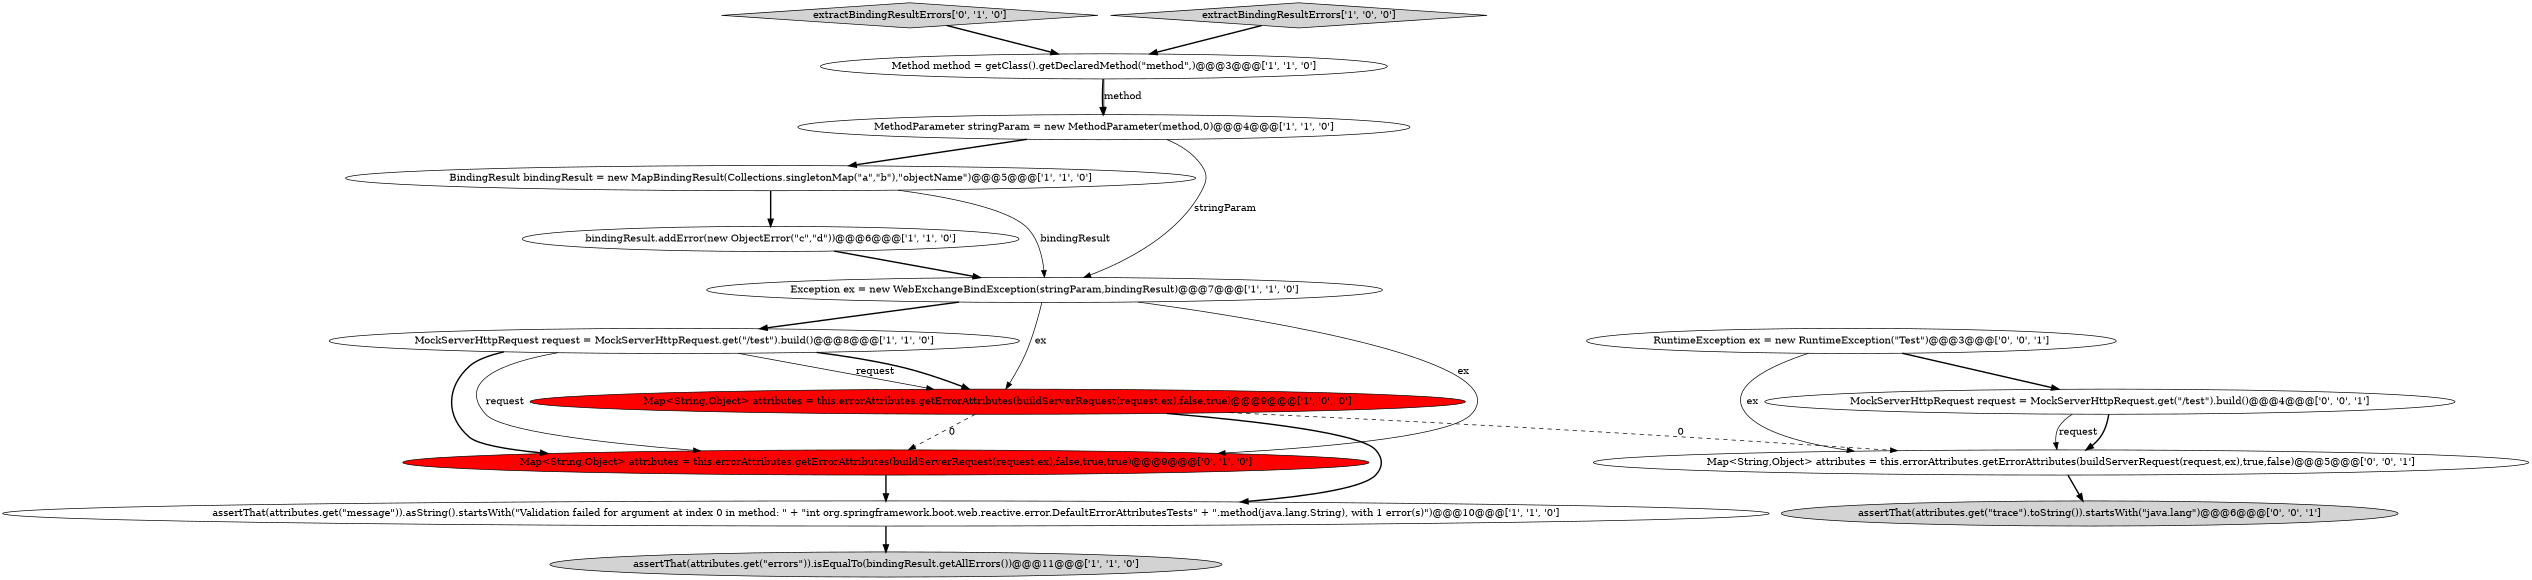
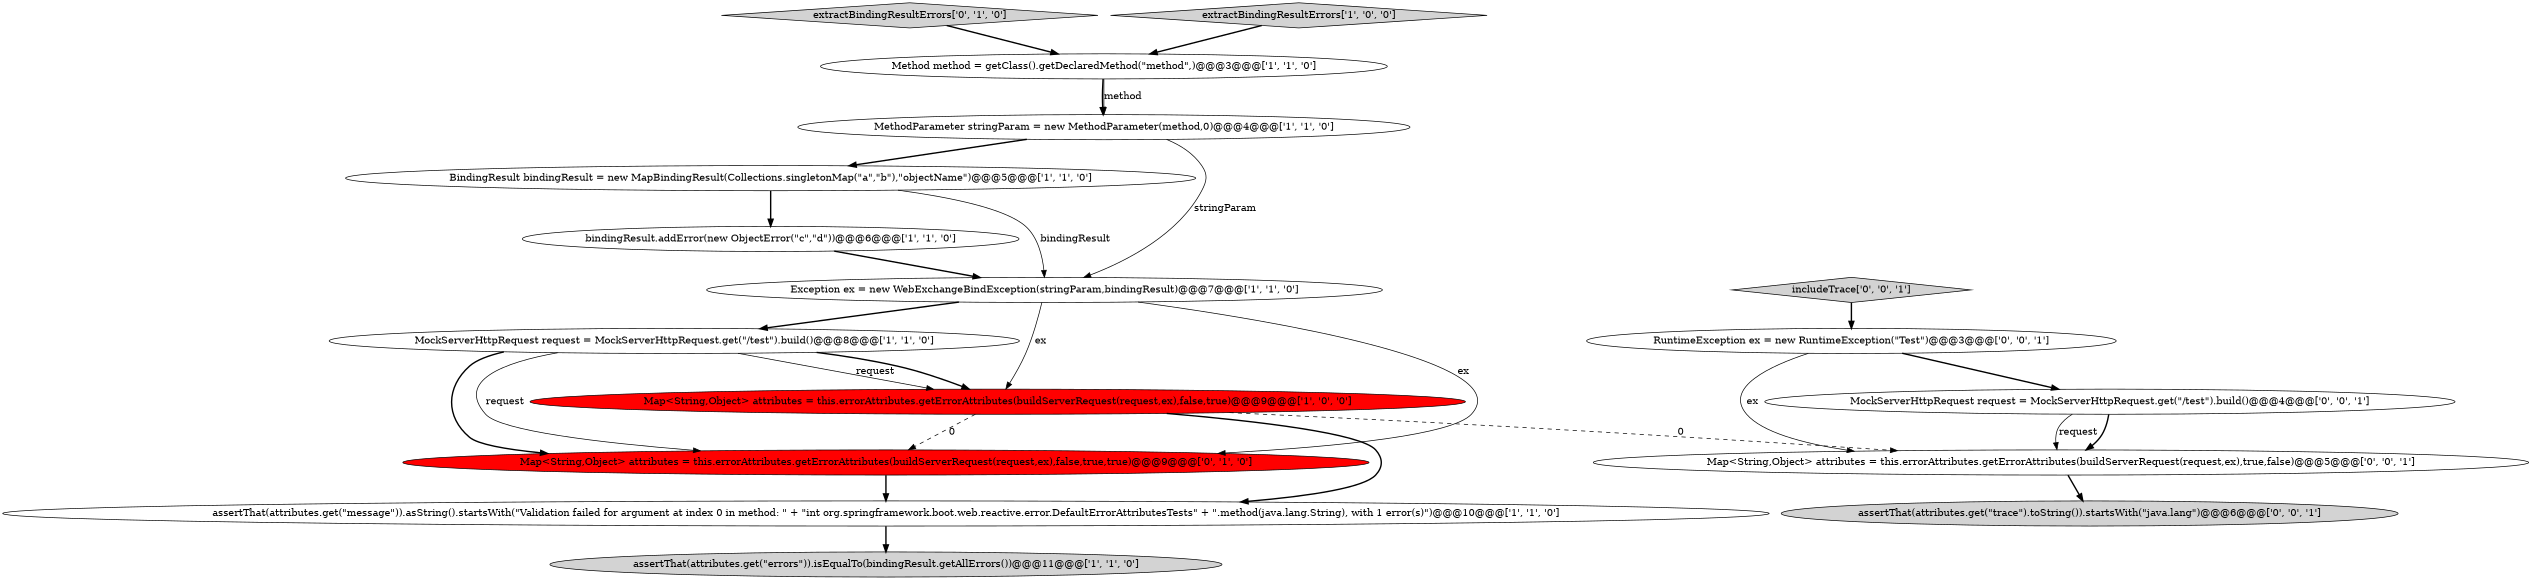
  digraph {
    node [fillcolor=white shape=ellipse style=filled]
    edge [style=bold]
    n1 [fillcolor=red label="Map<String,Object> attributes = this.errorAttributes.getErrorAttributes(buildServerRequest(request,ex),false,true,true)@@@9@@@['0', '1', '0']"]
    n2 [label="assertThat(attributes.get(\"message\")).asString().startsWith(\"Validation failed for argument at index 0 in method: \" + \"int org.springframework.boot.web.reactive.error.DefaultErrorAttributesTests\" + \".method(java.lang.String), with 1 error(s)\")@@@10@@@['1', '1', '0']"]
    n3 [fillcolor=lightgray label="extractBindingResultErrors['0', '1', '0']" shape=diamond]
    n4 [label="Method method = getClass().getDeclaredMethod(\"method\",)@@@3@@@['1', '1', '0']"]
    n5 [label="RuntimeException ex = new RuntimeException(\"Test\")@@@3@@@['0', '0', '1']"]
    n6 [label="MockServerHttpRequest request = MockServerHttpRequest.get(\"/test\").build()@@@4@@@['0', '0', '1']"]
    n7 [label="Map<String,Object> attributes = this.errorAttributes.getErrorAttributes(buildServerRequest(request,ex),true,false)@@@5@@@['0', '0', '1']"]
    n8 [label="MockServerHttpRequest request = MockServerHttpRequest.get(\"/test\").build()@@@8@@@['1', '1', '0']"]
    n9 [fillcolor=red label="Map<String,Object> attributes = this.errorAttributes.getErrorAttributes(buildServerRequest(request,ex),false,true)@@@9@@@['1', '0', '0']"]
    n10 [label="bindingResult.addError(new ObjectError(\"c\",\"d\"))@@@6@@@['1', '1', '0']"]
    n11 [label="Exception ex = new WebExchangeBindException(stringParam,bindingResult)@@@7@@@['1', '1', '0']"]
    n12 [label="MethodParameter stringParam = new MethodParameter(method,0)@@@4@@@['1', '1', '0']"]
    n13 [fillcolor=lightgray label="assertThat(attributes.get(\"trace\").toString()).startsWith(\"java.lang\")@@@6@@@['0', '0', '1']"]
    n14 [fillcolor=lightgray label="assertThat(attributes.get(\"errors\")).isEqualTo(bindingResult.getAllErrors())@@@11@@@['1', '1', '0']"]
    n15 [fillcolor=lightgray label="extractBindingResultErrors['1', '0', '0']" shape=diamond]
    n16 [label="BindingResult bindingResult = new MapBindingResult(Collections.singletonMap(\"a\",\"b\"),\"objectName\")@@@5@@@['1', '1', '0']"]
+   n17 [fillcolor=lightgray label="includeTrace['0', '0', '1']" shape=diamond]
    n1 -> n2
    n2 -> n14
    n3 -> n4
    n4 -> n12
    n4 -> n12 [label=method style=solid]
    n5 -> n6
    n5 -> n7 [label=ex style=solid]
    n6 -> n7
    n6 -> n7 [label=request style=solid]
    n7 -> n13
    n8 -> n1
    n8 -> n1 [label=request style=solid]
    n8 -> n9 [label=request style=solid]
    n8 -> n9
    n9 -> n1 [label=0 style=dashed]
    n9 -> n2
    n9 -> n7 [label=0 style=dashed]
    n10 -> n11
    n11 -> n1 [label=ex style=solid]
    n11 -> n8
    n11 -> n9 [label=ex style=solid]
    n12 -> n11 [label=stringParam style=solid]
    n12 -> n16
    n15 -> n4
    n16 -> n10
    n16 -> n11 [label=bindingResult style=solid]
+   n17 -> n5
  }
